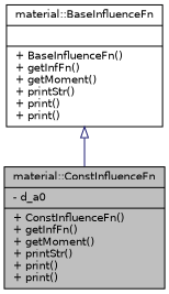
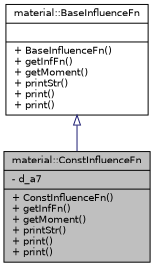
  digraph {
    node [color=black fontname=Helvetica fontsize=10 shape=record style=filled]
-   n1 [fillcolor=grey75 fontcolor=black height=0.2 label="{material::ConstInfluenceFn\n|- d_a0\l|+ ConstInfluenceFn()\l+ getInfFn()\l+ getMoment()\l+ printStr()\l+ print()\l+ print()\l}" width=0.4]
+   n1 [fillcolor=grey75 fontcolor=black height=0.2 label="{material::ConstInfluenceFn\n|- d_a7\l|+ ConstInfluenceFn()\l+ getInfFn()\l+ getMoment()\l+ printStr()\l+ print()\l+ print()\l}" width=0.4]
    n2 [fillcolor=white height=0.2 label="{material::BaseInfluenceFn\n||+ BaseInfluenceFn()\l+ getInfFn()\l+ getMoment()\l+ printStr()\l+ print()\l+ print()\l}" width=0.4]
    n2 -> n1 [arrowtail=onormal color=midnightblue dir=back fontname=Helvetica fontsize=10 labelfontname=Helvetica labelfontsize=10 style=solid]
  }
